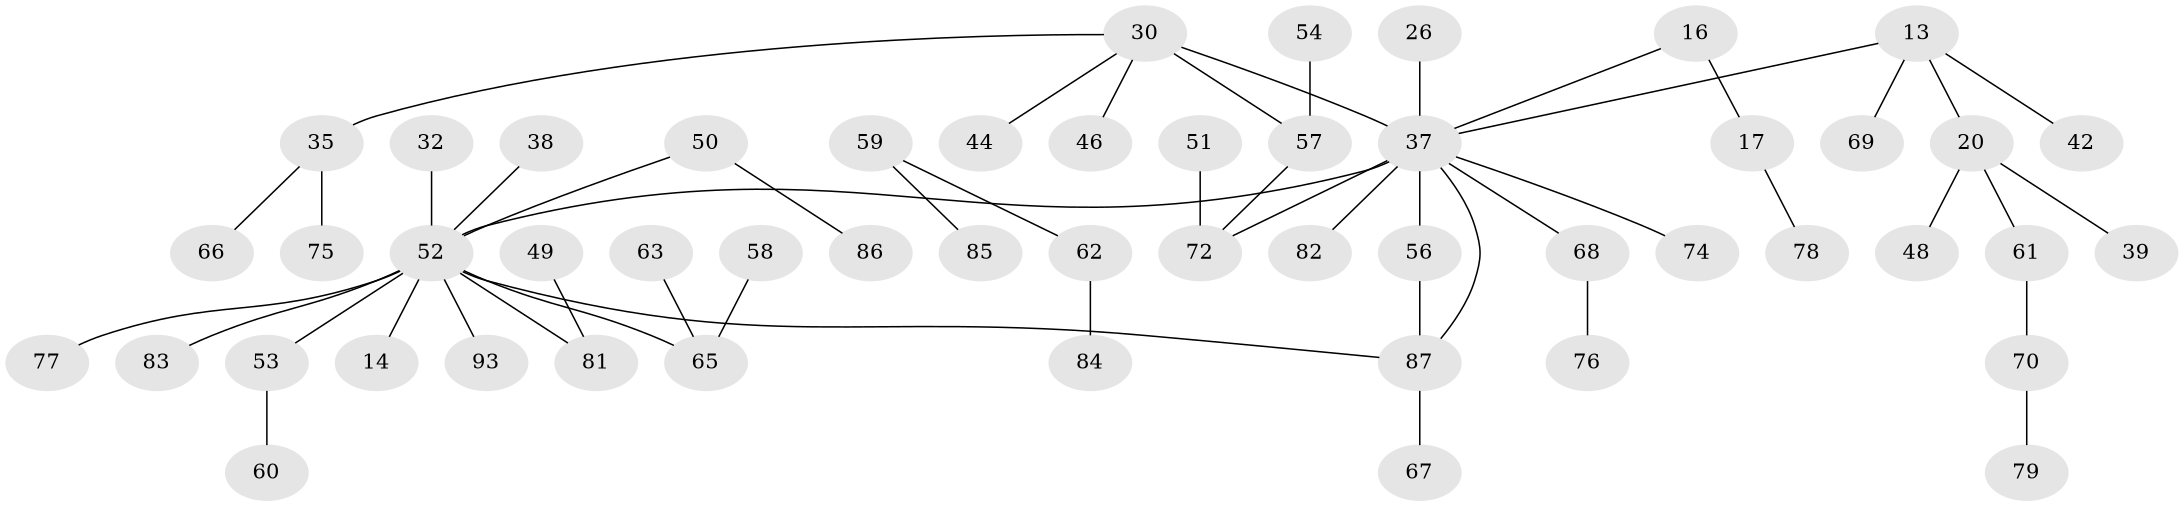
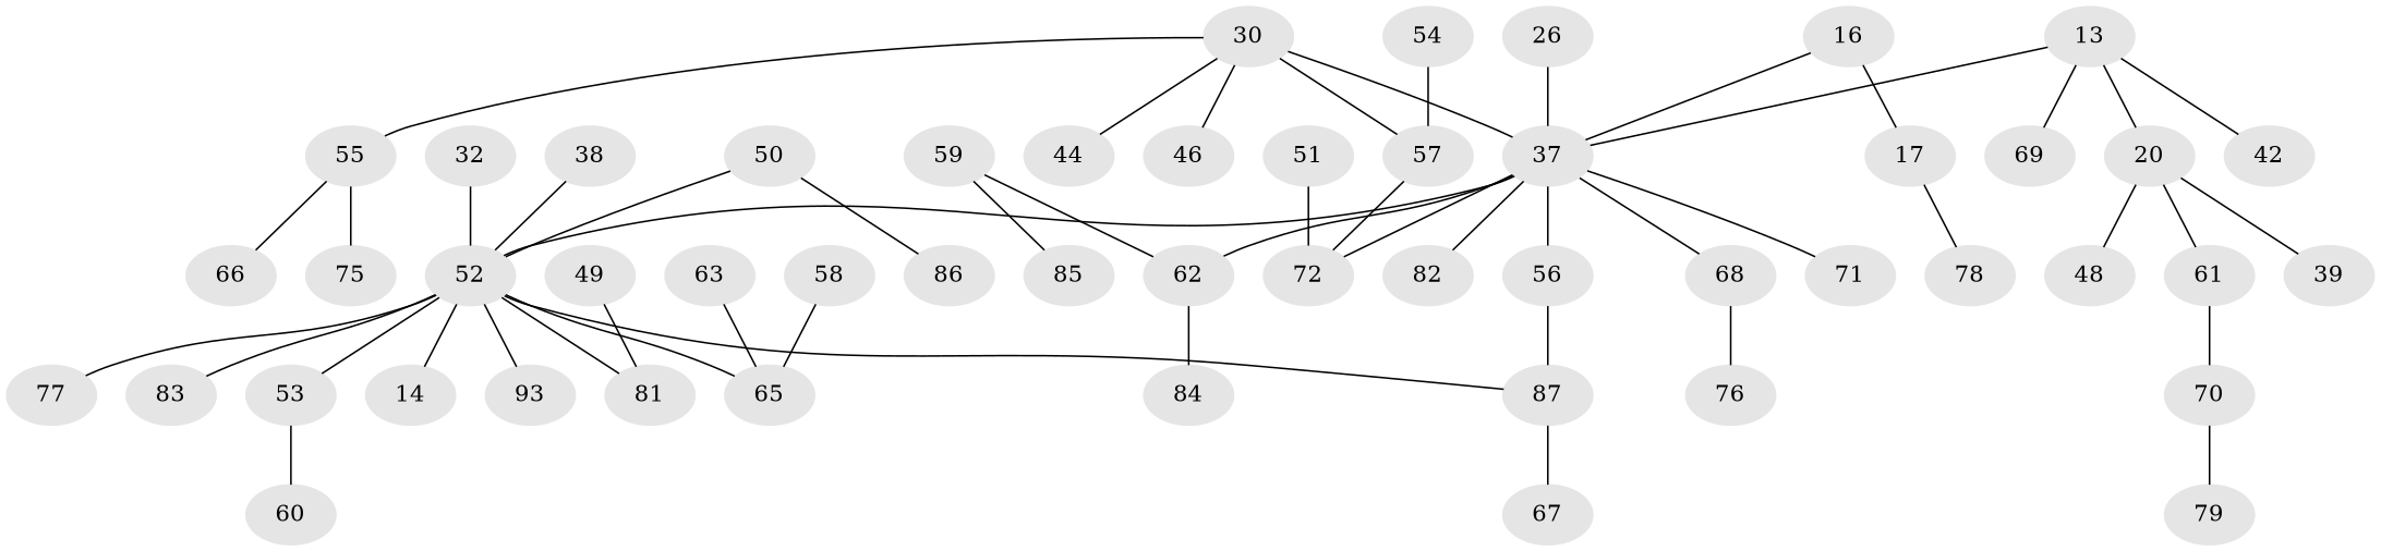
  graph {
    node [color=gray90 style=filled]
    13
    20
    n3 [label=37 super="+2+7+4+11"]
    42
    69
    39
    48
    61
    52 [super="+23+37"]
    56 [super="+41+40"]
    62 [super="+43+45"]
    68
    72 [super="+31"]
-   74
+   74 [label=71]
    82
    16
    17
    78
    70
    26
    30 [super="+18+14"]
    44
    46
-   55 [label=35]
+   55
    57 [super="+34"]
    66
    75
    81 [super="+47"]
    53
    n30 [label=14]
    65 [super="+24+36"]
    n32 [label=93]
    77
    83
    87 [super="+80"]
    32
    84
    76
    38
    49
    50
    86
    51
    60
    67
    54
    58
    59
    85
    79
    63
    13 -- 20
    13 -- n3
    13 -- 42
    13 -- 69
    20 -- 39
    20 -- 48
    20 -- 61
    n3 -- 52 [weight=2]
    n3 -- 56
-   n3 -- 87 [weight=2]
+   n3 -- 62 [weight=2]
    n3 -- 68
    n3 -- 72 [weight=2]
    n3 -- 74
    n3 -- 82
    61 -- 70
    52 -- 81
    52 -- 53
    52 -- n30
    52 -- 65
    52 -- n32
    52 -- 77
    52 -- 83
    52 -- 87 [weight=2]
    56 -- 87
    62 -- 84
    68 -- 76
    16 -- n3
    16 -- 17
    17 -- 78
    70 -- 79
    26 -- n3
    30 -- n3 [weight=2]
    30 -- 44
    30 -- 46
    30 -- 55
    30 -- 57
    55 -- 66
    55 -- 75
    57 -- 72
    53 -- 60
    87 -- 67
    32 -- 52
    38 -- 52
    49 -- 81
    50 -- 52
    50 -- 86
    51 -- 72
    54 -- 57
    58 -- 65
    59 -- 62
    59 -- 85
    63 -- 65
  }
